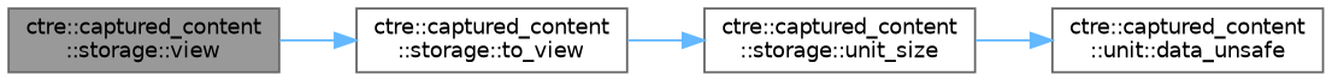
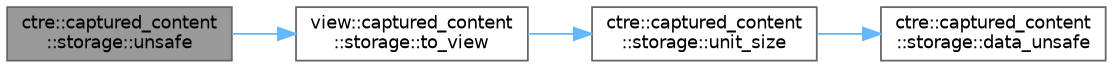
  digraph {
    rankdir=LR
    node [color=grey40 fillcolor=white fontname=Helvetica fontsize=10 shape=box style=filled]
    edge [color=steelblue1 fontname=Helvetica fontsize=10 labelfontname=Helvetica labelfontsize=10 style=solid]
-   n1 [color=gray40 fillcolor=grey60 fontcolor=black height=0.2 label="ctre::captured_content\l::storage::view" width=0.4]
-   n2 [height=0.2 label="ctre::captured_content\l::storage::to_view" width=0.4]
+   n1 [color=gray40 fillcolor=grey60 fontcolor=black height=0.2 label="ctre::captured_content\l::storage::unsafe" width=0.4]
+   n2 [height=0.2 label="view::captured_content\l::storage::to_view" width=0.4]
    n3 [height=0.2 label="ctre::captured_content\l::storage::unit_size" width=0.4]
-   n4 [height=0.2 label="ctre::captured_content\l::unit::data_unsafe" width=0.4]
+   n4 [height=0.2 label="ctre::captured_content\l::storage::data_unsafe" width=0.4]
    n1 -> n2
    n2 -> n3
    n3 -> n4
  }
